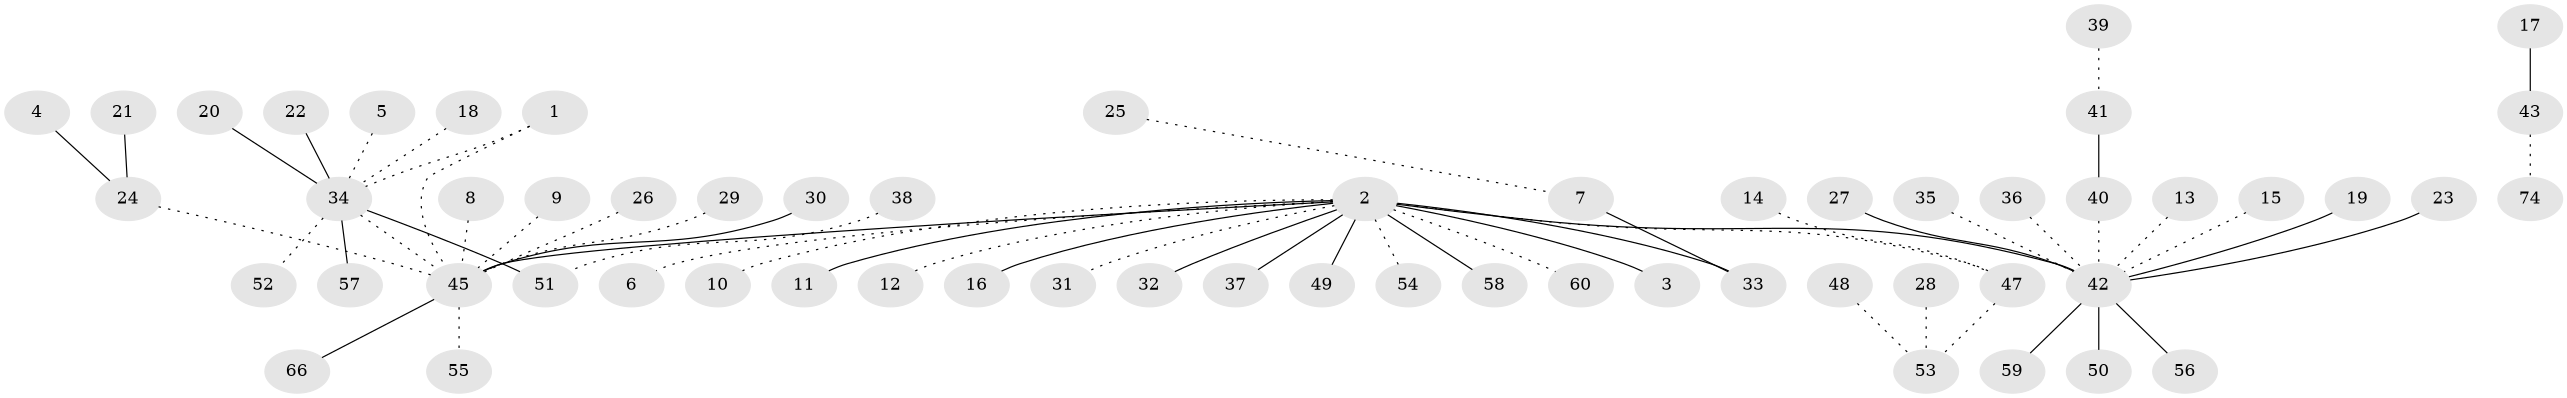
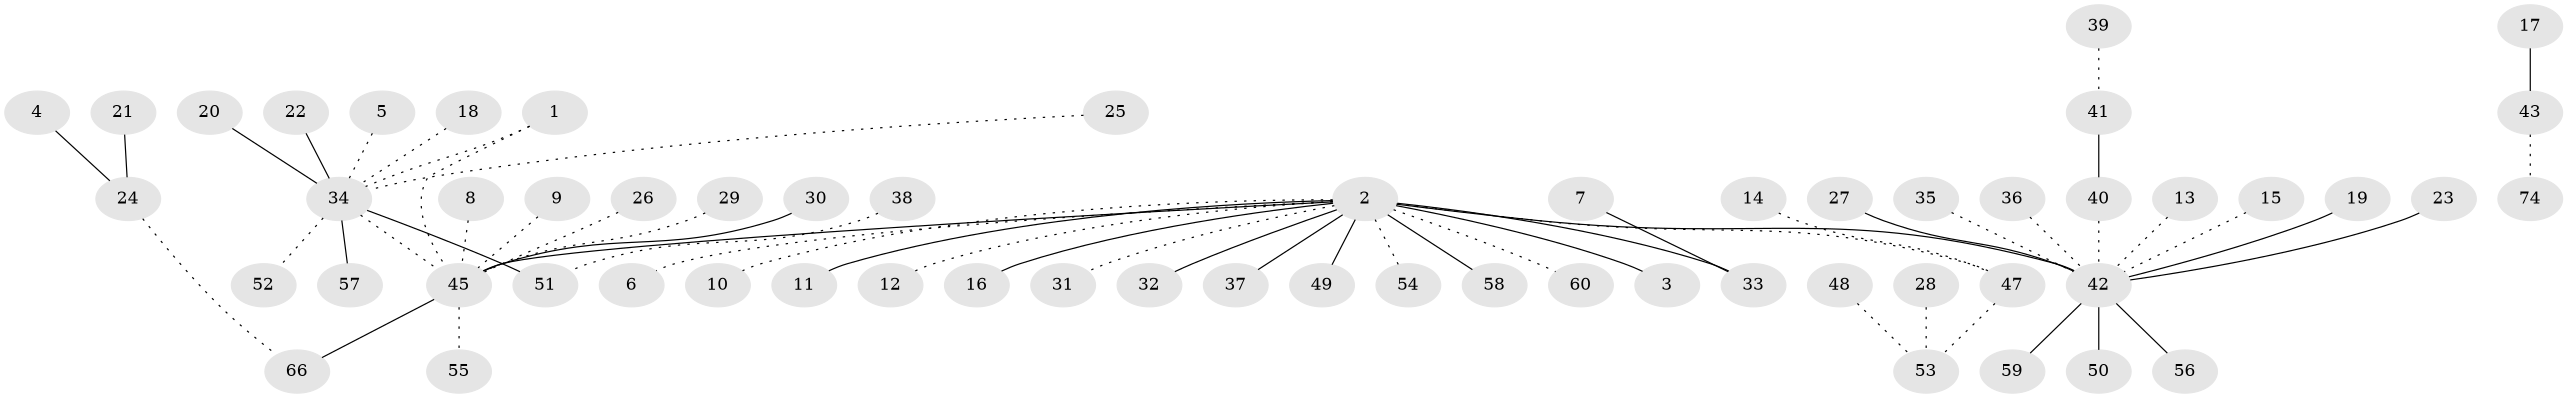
  graph {
    node [color=gray90 style=filled]
    edge [style=dotted weight=1.0]
    1
    34
    45
    51
    52
    57
    n7 [label=66]
    55
    2
    3
    6
    10
    11
    12
    16
    31
    32
    33
    37
    42
    47
    49
    54
    58
    60
    59
    50
    56
    53
    4
    24
    5
    7
    8
    9
    13
    14
    15
    17
    43
    n41 [label=74]
    18
    19
    20
    21
    22
    23
    25
    26
    27
    28
    29
    30
    35
    36
    38
    39
    41
    40
    48
    1 -- 34
    1 -- 45
    34 -- 45
    34 -- 51 [style=solid]
    34 -- 52
    34 -- 57 [style=solid]
    45 -- n7 [style=solid]
    45 -- 55
    2 -- 45 [style=solid]
    2 -- 3 [style=solid]
    2 -- 6
    2 -- 10
    2 -- 11 [style=solid]
    2 -- 12
    2 -- 16 [style=solid]
    2 -- 31
    2 -- 32 [style=solid]
    2 -- 33 [style=solid weight=2.0]
    2 -- 37 [style=solid]
    2 -- 42 [style=solid weight=3.0]
    2 -- 47
    2 -- 49 [style=solid]
    2 -- 54
    2 -- 58 [style=solid]
    2 -- 60
    42 -- 59 [style=solid]
    42 -- 50 [style=solid]
    42 -- 56 [style=solid]
    47 -- 53
    4 -- 24 [style=solid]
-   24 -- 45
+   24 -- n7
    5 -- 34
    7 -- 33 [style=solid]
    8 -- 45
    9 -- 45
    13 -- 42
    14 -- 47
    15 -- 42
    17 -- 43 [style=solid]
    43 -- n41
    18 -- 34
    19 -- 42 [style=solid]
    20 -- 34 [style=solid]
    21 -- 24 [style=solid]
    22 -- 34 [style=solid]
    23 -- 42 [style=solid]
-   25 -- 7
+   25 -- 34
    26 -- 45
    27 -- 42 [style=solid]
    28 -- 53
    29 -- 45
    30 -- 45 [style=solid]
    35 -- 42
    36 -- 42
    38 -- 51
    39 -- 41
    41 -- 40 [style=solid]
    40 -- 42
    48 -- 53
  }
